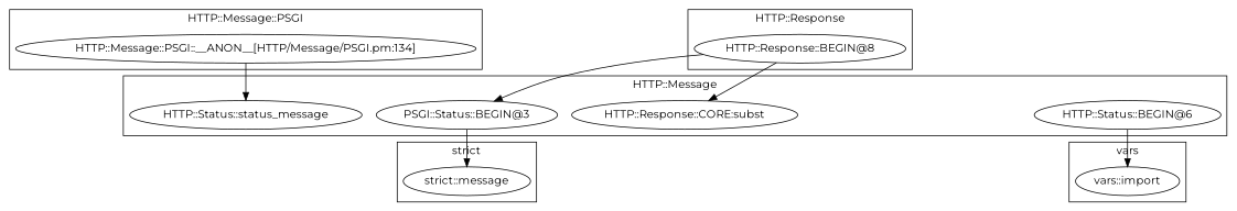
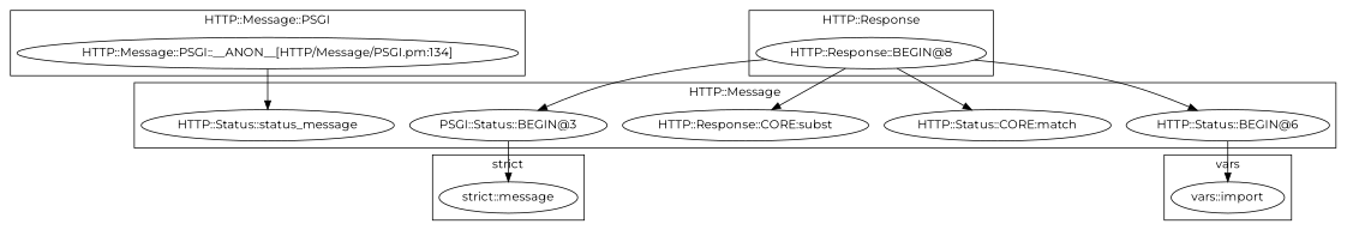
  digraph {
    fontname=Montserrat
    node [fontname=Montserrat]
    edge [fontname=Montserrat]
    "HTTP::Status::status_message"
+   "HTTP::Status::CORE:match"
    n3 [label="HTTP::Response::CORE:subst"]
    n4 [label="PSGI::Status::BEGIN@3"]
    "HTTP::Status::BEGIN@6"
    "HTTP::Message::PSGI::__ANON__[HTTP/Message/PSGI.pm:134]"
    "HTTP::Response::BEGIN@8"
    "vars::import"
    n9 [label="strict::message"]
    subgraph cluster_1 {
      label="HTTP::Message"
      "HTTP::Status::status_message"
+     "HTTP::Status::CORE:match"
      n3
      n4
      "HTTP::Status::BEGIN@6"
    }
    subgraph cluster_2 {
      label="HTTP::Message::PSGI"
      "HTTP::Message::PSGI::__ANON__[HTTP/Message/PSGI.pm:134]"
    }
    subgraph cluster_3 {
      label="HTTP::Response"
      "HTTP::Response::BEGIN@8"
    }
    subgraph cluster_4 {
      label=vars
      "vars::import"
    }
    subgraph cluster_5 {
      label="strict"
      n9
    }
    n4 -> n9
    "HTTP::Status::BEGIN@6" -> "vars::import"
    "HTTP::Message::PSGI::__ANON__[HTTP/Message/PSGI.pm:134]" -> "HTTP::Status::status_message"
+   "HTTP::Response::BEGIN@8" -> "HTTP::Status::CORE:match"
    "HTTP::Response::BEGIN@8" -> n3
    "HTTP::Response::BEGIN@8" -> n4
+   "HTTP::Response::BEGIN@8" -> "HTTP::Status::BEGIN@6"
  }
